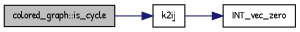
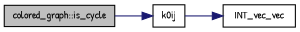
  digraph {
    fontname="Patrick Hand"
    rankdir=LR
    node [color=black fillcolor=white fontname="Patrick Hand" fontsize=10 shape=record style=filled]
    edge [color=midnightblue fontname="Patrick Hand" fontsize=10 labelfontname=Helvetica labelfontsize=10 style=solid]
    n1 [fillcolor=grey75 fontcolor=black height=0.2 label="colored_graph::is_cycle" width=0.4]
-   n2 [height=0.2 label=k2ij width=0.4]
-   n3 [height=0.2 label=INT_vec_zero width=0.4]
+   n2 [height=0.2 label=k0ij width=0.4]
+   n3 [height=0.2 label=INT_vec_vec width=0.4]
    n1 -> n2
    n2 -> n3
  }
